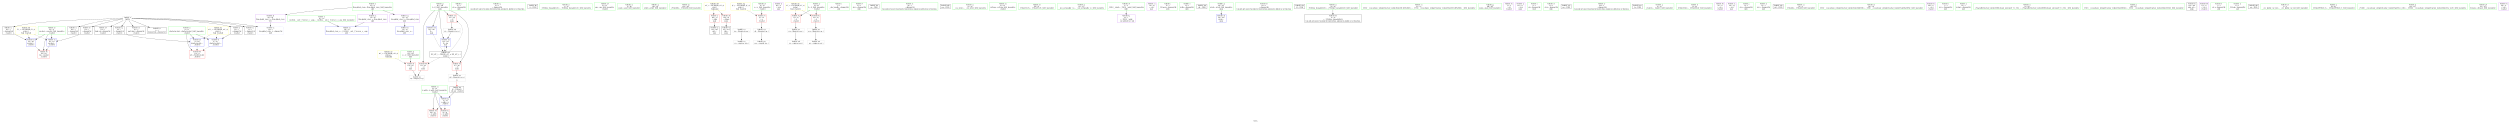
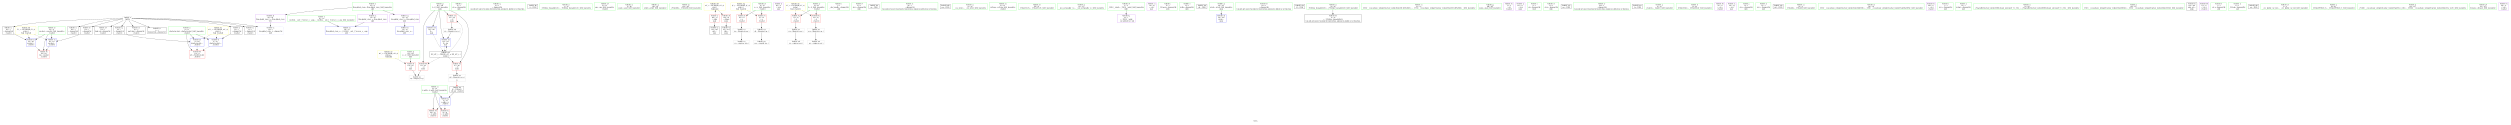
  digraph {
    fontname="Playfair Display"
    label=SVFG
    node [color=green fontname="Playfair Display" shape=record]
    edge [fontname="Playfair Display" style=solid]
    n1 [color=grey label="{NodeID: 0\nNullPtr}"]
    n2 [color=black label="{NodeID: 51\n2\<--3\ndummyVal\<--dummyVal\n}"]
    n3 [color=black label="{NodeID: 52\n113\<--3\n\<--dummyVal\n_Z5solvei\n}"]
    n4 [color=black label="{NodeID: 53\n114\<--3\n\<--dummyVal\n_Z5solvei\n}"]
    n5 [color=black label="{NodeID: 54\n116\<--3\n\<--dummyVal\n_Z5solvei\n}"]
    n6 [color=black label="{NodeID: 55\n120\<--3\n\<--dummyVal\n_Z5solvei\n}"]
    n7 [color=black label="{NodeID: 56\n121\<--3\n\<--dummyVal\n_Z5solvei\n}"]
    n8 [color=black label="{NodeID: 57\n123\<--3\n\<--dummyVal\n_Z5solvei\n}"]
    n9 [color=black label="{NodeID: 58\n152\<--3\nlpad.val\<--dummyVal\n_Z5solvei\n}"]
    n10 [color=black label="{NodeID: 59\n153\<--3\nlpad.val20\<--dummyVal\n_Z5solvei\n}"]
    n11 [color=blue label="{NodeID: 93\n239\<--3\nllvm.global_ctors_2\<--dummyVal\nGlob }" style=dotted]
    n12 [color=blue label="{NodeID: 95\n69\<--114\nexn.slot\<--\n_Z5solvei\n}"]
    n13 [color=blue label="{NodeID: 96\n71\<--116\nehselector.slot\<--\n_Z5solvei\n}"]
    n14 [color=blue label="{NodeID: 97\n69\<--121\nexn.slot\<--\n_Z5solvei\n}"]
    n15 [color=blue label="{NodeID: 98\n71\<--123\nehselector.slot\<--\n_Z5solvei\n}"]
    n16 [color=red label="{NodeID: 85\n150\<--69\nexn\<--exn.slot\n_Z5solvei\n}"]
    n17 [color=red label="{NodeID: 86\n151\<--71\nsel\<--ehselector.slot\n_Z5solvei\n}"]
    n18 [color=red label="{NodeID: 90\n221\<--195\n\<--it\nmain\n}"]
    n19 [color=grey label="{NodeID: 149\n222 = Binary(221, 101, )\n}"]
    n20 [color=blue label="{NodeID: 101\n195\<--222\nit\<--inc\nmain\n}"]
    n21 [color=black label="{NodeID: 160\nMR_18V_3 = PHI(MR_18V_4, MR_18V_2, )\npts\{196 \}\n}"]
    n22 [label="{NodeID: 7\n17\<--1\n.str.4\<--dummyObj\nGlob }"]
    n23 [label="{NodeID: 14\n29\<--1\n\<--dummyObj\nCan only get source location for instruction, argument, global var or function.}"]
    n24 [color=black label="{NodeID: 187\n75 = PHI()\n}"]
    n25 [label="{NodeID: 21\n37\<--38\n_ZNSt8ios_base4InitC1Ev\<--_ZNSt8ios_base4InitC1Ev_field_insensitive\n}"]
    n26 [label="{NodeID: 28\n65\<--66\nans\<--ans_field_insensitive\n_Z5solvei\n}"]
    n27 [label="{NodeID: 35\n85\<--86\nscanf\<--scanf_field_insensitive\n}"]
    n28 [label="{NodeID: 42\n146\<--147\nprintf\<--printf_field_insensitive\n}"]
    n29 [label="{NodeID: 49\n209\<--210\n_ZNSirsERi\<--_ZNSirsERi_field_insensitive\n}"]
    n30 [color=black label="{NodeID: 63\n207\<--204\ncall1\<--\nmain\n}"]
    n31 [color=grey label="{NodeID: 153\n130 = Binary(129, 99, )\n}"]
    n32 [color=grey label="{NodeID: 157\n131 = cmp(130, 106, )\n}"]
    n33 [color=purple label="{NodeID: 70\n199\<--17\n\<--.str.4\nmain\n}"]
    n34 [color=red label="{NodeID: 88\n213\<--195\n\<--it\nmain\n}"]
    n35 [color=red label="{NodeID: 89\n217\<--195\n\<--it\nmain\n}"]
    n36 [color=grey label="{NodeID: 155\n215 = cmp(213, 214, )\n}"]
    n37 [color=grey label="{NodeID: 150\n218 = Binary(217, 101, )\n|{<s0>19}}"]
    n38 [color=black label="{NodeID: 185\n58 = PHI(218, )\n0th arg _Z5solvei }"]
    n39 [color=red label="{NodeID: 77\n198\<--21\n\<--stdin\nmain\n}"]
    n40 [color=black label="{NodeID: 62\n201\<--198\ncall\<--\nmain\n}"]
    n41 [color=yellow label="{NodeID: 167\n10V_1 = ENCHI(MR_10V_0)\npts\{72 \}\nFun[_Z5solvei]}" style=double]
    n42 [color=red label="{NodeID: 84\n133\<--63\n\<--b\n_Z5solvei\n}"]
    n43 [color=grey label="{NodeID: 152\n134 = Binary(133, 99, )\n}"]
    n44 [color=grey label="{NodeID: 158\n135 = cmp(134, 106, )\n}"]
    n45 [label="{NodeID: 1\n7\<--1\n__dso_handle\<--dummyObj\nGlob }"]
    n46 [color=blue label="{NodeID: 91\n237\<--29\nllvm.global_ctors_0\<--\nGlob }"]
    n47 [label="{NodeID: 8\n19\<--1\n.str.5\<--dummyObj\nGlob }"]
    n48 [color=black label="{NodeID: 181\n40 = PHI()\n}"]
    n49 [label="{NodeID: 15\n99\<--1\n\<--dummyObj\nCan only get source location for instruction, argument, global var or function.}"]
    n50 [color=black label="{NodeID: 188\n109 = PHI()\n}"]
    n51 [label="{NodeID: 22\n43\<--44\n__cxa_atexit\<--__cxa_atexit_field_insensitive\n}"]
    n52 [label="{NodeID: 29\n67\<--68\nref.tmp\<--ref.tmp_field_insensitive\n_Z5solvei\n}"]
    n53 [label="{NodeID: 36\n88\<--89\n_ZNSaIcEC1Ev\<--_ZNSaIcEC1Ev_field_insensitive\n}"]
    n54 [label="{NodeID: 43\n172\<--173\n__gxx_personality_v0\<--__gxx_personality_v0_field_insensitive\n}"]
    n55 [label="{NodeID: 50\n30\<--233\n_GLOBAL__sub_I_Nerevar_0_1.cpp\<--_GLOBAL__sub_I_Nerevar_0_1.cpp_field_insensitive\n}"]
    n56 [color=blue label="{NodeID: 92\n238\<--30\nllvm.global_ctors_1\<--_GLOBAL__sub_I_Nerevar_0_1.cpp\nGlob }"]
    n57 [color=purple label="{NodeID: 64\n39\<--4\n\<--_ZStL8__ioinit\n__cxx_global_var_init\n}"]
    n58 [color=grey label="{NodeID: 154\n98 = Binary(97, 99, )\n}"]
    n59 [color=grey label="{NodeID: 159\n100 = cmp(98, 101, )\n}"]
    n60 [color=purple label="{NodeID: 71\n200\<--19\n\<--.str.5\nmain\n}"]
    n61 [color=red label="{NodeID: 78\n204\<--26\n\<--stdout\nmain\n}"]
    n62 [color=yellow label="{NodeID: 168\n12V_1 = ENCHI(MR_12V_0)\npts\{1 \}\nFun[main]}" style=double]
    n63 [label="{NodeID: 2\n8\<--1\n_ZSt4cerr\<--dummyObj\nGlob }"]
    n64 [label="{NodeID: 9\n21\<--1\nstdin\<--dummyObj\nGlob }"]
    n65 [color=black label="{NodeID: 182\n138 = PHI()\n}"]
    n66 [color=blue label="{NodeID: 99\n191\<--106\nretval\<--\nmain\n}"]
    n67 [label="{NodeID: 16\n101\<--1\n\<--dummyObj\nCan only get source location for instruction, argument, global var or function.}"]
    n68 [color=black label="{NodeID: 189\n78 = PHI()\n}"]
    n69 [label="{NodeID: 23\n42\<--48\n_ZNSt8ios_base4InitD1Ev\<--_ZNSt8ios_base4InitD1Ev_field_insensitive\n}"]
    n70 [color=black label="{NodeID: 60\n41\<--42\n\<--_ZNSt8ios_base4InitD1Ev\nCan only get source location for instruction, argument, global var or function.}"]
    n71 [label="{NodeID: 30\n69\<--70\nexn.slot\<--exn.slot_field_insensitive\n_Z5solvei\n}"]
    n72 [label="{NodeID: 37\n92\<--93\n_ZNSt7__cxx1112basic_stringIcSt11char_traitsIcESaIcEEC1EPKcRKS3_\<--_ZNSt7__cxx1112basic_stringIcSt11char_traitsIcESaIcEEC1EPKcRKS3__field_insensitive\n}"]
    n73 [label="{NodeID: 44\n188\<--189\nmain\<--main_field_insensitive\n}"]
    n74 [color=purple label="{NodeID: 65\n83\<--9\n\<--.str\n_Z5solvei\n}"]
    n75 [color=purple label="{NodeID: 72\n205\<--22\n\<--.str.6\nmain\n}"]
    n76 [color=red label="{NodeID: 79\n74\<--59\n\<--tc.addr\n_Z5solvei\n}"]
    n77 [label="{NodeID: 3\n9\<--1\n.str\<--dummyObj\nGlob }"]
    n78 [label="{NodeID: 10\n22\<--1\n.str.6\<--dummyObj\nGlob }"]
    n79 [color=black label="{NodeID: 183\n141 = PHI()\n}"]
    n80 [color=blue label="{NodeID: 100\n195\<--106\nit\<--\nmain\n}"]
    n81 [label="{NodeID: 17\n106\<--1\n\<--dummyObj\nCan only get source location for instruction, argument, global var or function.}"]
    n82 [color=black label="{NodeID: 190\n84 = PHI()\n}"]
    n83 [label="{NodeID: 24\n55\<--56\n_Z5solvei\<--_Z5solvei_field_insensitive\n}"]
    n84 [label="{NodeID: 31\n71\<--72\nehselector.slot\<--ehselector.slot_field_insensitive\n_Z5solvei\n}"]
    n85 [label="{NodeID: 38\n95\<--96\n_ZNSaIcED1Ev\<--_ZNSaIcED1Ev_field_insensitive\n}"]
    n86 [label="{NodeID: 45\n191\<--192\nretval\<--retval_field_insensitive\nmain\n}"]
    n87 [color=purple label="{NodeID: 66\n90\<--11\n\<--.str.1\n_Z5solvei\n}"]
    n88 [color=grey label="{NodeID: 156\n105 = cmp(104, 106, )\n}"]
    n89 [color=purple label="{NodeID: 73\n206\<--24\n\<--.str.7\nmain\n}"]
    n90 [color=red label="{NodeID: 80\n140\<--59\n\<--tc.addr\n_Z5solvei\n}"]
    n91 [color=yellow label="{NodeID: 170\n16V_1 = ENCHI(MR_16V_0)\npts\{194 \}\nFun[main]}" style=double]
    n92 [color=red label="{NodeID: 87\n214\<--193\n\<--tc\nmain\n}"]
    n93 [label="{NodeID: 4\n11\<--1\n.str.1\<--dummyObj\nGlob }"]
    n94 [color=blue label="{NodeID: 94\n59\<--58\ntc.addr\<--tc\n_Z5solvei\n}"]
    n95 [label="{NodeID: 11\n24\<--1\n.str.7\<--dummyObj\nGlob }"]
    n96 [color=black label="{NodeID: 184\n208 = PHI()\n}"]
    n97 [label="{NodeID: 18\n4\<--6\n_ZStL8__ioinit\<--_ZStL8__ioinit_field_insensitive\nGlob }"]
    n98 [label="{NodeID: 25\n59\<--60\ntc.addr\<--tc.addr_field_insensitive\n_Z5solvei\n}"]
    n99 [label="{NodeID: 32\n76\<--77\n_ZNSolsEi\<--_ZNSolsEi_field_insensitive\n}"]
    n100 [label="{NodeID: 39\n110\<--111\n_ZNSt7__cxx1112basic_stringIcSt11char_traitsIcESaIcEEaSEPKc\<--_ZNSt7__cxx1112basic_stringIcSt11char_traitsIcESaIcEEaSEPKc_field_insensitive\n}"]
    n101 [label="{NodeID: 46\n193\<--194\ntc\<--tc_field_insensitive\nmain\n}"]
    n102 [color=purple label="{NodeID: 67\n108\<--13\n\<--.str.2\n_Z5solvei\n}"]
    n103 [color=purple label="{NodeID: 74\n237\<--28\nllvm.global_ctors_0\<--llvm.global_ctors\nGlob }"]
    n104 [color=yellow label="{NodeID: 164\n4V_1 = ENCHI(MR_4V_0)\npts\{62 \}\nFun[_Z5solvei]}" style=double]
    n105 [color=red label="{NodeID: 81\n97\<--61\n\<--w\n_Z5solvei\n}"]
+   n106 [color=red label="{NodeID: 82\n129\<--61\n\<--w\n_Z5solvei\n}"]
    n107 [label="{NodeID: 5\n13\<--1\n.str.2\<--dummyObj\nGlob }"]
    n108 [label="{NodeID: 12\n26\<--1\nstdout\<--dummyObj\nGlob }"]
    n109 [label="{NodeID: 19\n28\<--32\nllvm.global_ctors\<--llvm.global_ctors_field_insensitive\nGlob }"]
    n110 [color=purple label="{NodeID: 75\n238\<--28\nllvm.global_ctors_1\<--llvm.global_ctors\nGlob }"]
    n111 [color=purple label="{NodeID: 76\n239\<--28\nllvm.global_ctors_2\<--llvm.global_ctors\nZSt }"]
    n112 [label="{NodeID: 26\n61\<--62\nw\<--w_field_insensitive\n_Z5solvei\n}"]
    n113 [label="{NodeID: 33\n79\<--80\n_ZSt4endlIcSt11char_traitsIcEERSt13basic_ostreamIT_T0_ES6_\<--_ZSt4endlIcSt11char_traitsIcEERSt13basic_ostreamIT_T0_ES6__field_insensitive\n}"]
    n114 [label="{NodeID: 40\n126\<--127\n_ZNSt7__cxx1112basic_stringIcSt11char_traitsIcESaIcEED1Ev\<--_ZNSt7__cxx1112basic_stringIcSt11char_traitsIcESaIcEED1Ev_field_insensitive\n}"]
    n115 [label="{NodeID: 47\n195\<--196\nit\<--it_field_insensitive\nmain\n}"]
    n116 [color=black label="{NodeID: 61\n190\<--106\nmain_ret\<--\nmain\n}"]
    n117 [color=grey label="{NodeID: 151\n104 = Binary(103, 99, )\n}"]
    n118 [color=purple label="{NodeID: 68\n137\<--13\n\<--.str.2\n_Z5solvei\n}"]
    n119 [color=yellow label="{NodeID: 165\n6V_1 = ENCHI(MR_6V_0)\npts\{64 \}\nFun[_Z5solvei]}" style=double]
    n120 [color=red label="{NodeID: 83\n103\<--63\n\<--b\n_Z5solvei\n}"]
    n121 [label="{NodeID: 6\n15\<--1\n.str.3\<--dummyObj\nGlob }"]
    n122 [label="{NodeID: 13\n27\<--1\n_ZSt3cin\<--dummyObj\nGlob }"]
    n123 [color=black label="{NodeID: 186\n145 = PHI()\n}"]
    n124 [label="{NodeID: 20\n33\<--34\n__cxx_global_var_init\<--__cxx_global_var_init_field_insensitive\n}"]
    n125 [label="{NodeID: 27\n63\<--64\nb\<--b_field_insensitive\n_Z5solvei\n}"]
    n126 [label="{NodeID: 34\n81\<--82\n_ZNSolsEPFRSoS_E\<--_ZNSolsEPFRSoS_E_field_insensitive\n}"]
    n127 [label="{NodeID: 41\n142\<--143\n_ZNKSt7__cxx1112basic_stringIcSt11char_traitsIcESaIcEE5c_strEv\<--_ZNKSt7__cxx1112basic_stringIcSt11char_traitsIcESaIcEE5c_strEv_field_insensitive\n}"]
    n128 [label="{NodeID: 48\n202\<--203\nfreopen\<--freopen_field_insensitive\n}"]
    n129 [color=purple label="{NodeID: 69\n144\<--15\n\<--.str.3\n_Z5solvei\n}"]
    n130 [color=yellow label="{NodeID: 166\n8V_1 = ENCHI(MR_8V_0)\npts\{70 \}\nFun[_Z5solvei]}" style=double]
    n1 -> n2
    n1 -> n3
    n1 -> n4
    n1 -> n5
    n1 -> n6
    n1 -> n7
    n1 -> n8
    n1 -> n9
    n1 -> n10
    n1 -> n11
    n4 -> n12
    n5 -> n13
    n7 -> n14
    n8 -> n15
    n12 -> n16 [style=dashed]
    n13 -> n17 [style=dashed]
    n14 -> n16 [style=dashed]
    n15 -> n17 [style=dashed]
    n18 -> n19
    n19 -> n20
    n20 -> n21 [style=dashed]
    n21 -> n18 [style=dashed]
    n21 -> n20 [style=dashed]
    n21 -> n34 [style=dashed]
    n21 -> n35 [style=dashed]
    n31 -> n32
    n34 -> n36
    n35 -> n37
    n37 -> n38 [color=red tailport=s0]
    n38 -> n94
    n39 -> n40
    n41 -> n13 [style=dashed]
    n41 -> n15 [style=dashed]
    n42 -> n43
    n43 -> n44
    n55 -> n56
    n58 -> n59
    n61 -> n30
-   n62 -> n39 [style=dashed]
+   n39 -> n62 [style=dashed]
    n62 -> n61 [style=dashed]
    n69 -> n70
    n71 -> n12
    n71 -> n14
    n71 -> n16
    n80 -> n21 [style=dashed]
    n84 -> n13
    n84 -> n15
    n84 -> n17
    n86 -> n66
    n91 -> n92 [style=dashed]
    n92 -> n36
    n94 -> n76 [style=dashed]
    n94 -> n90 [style=dashed]
    n97 -> n57
    n98 -> n76
    n98 -> n90
    n98 -> n94
    n101 -> n92
    n103 -> n46
    n104 -> n105 [style=dashed]
+   n104 -> n106 [style=dashed]
    n105 -> n58
+   n106 -> n31
    n109 -> n103
    n109 -> n110
    n109 -> n111
    n110 -> n56
    n111 -> n11
    n112 -> n105
+   n112 -> n106
    n115 -> n18
    n115 -> n20
    n115 -> n34
    n115 -> n35
    n115 -> n80
    n117 -> n88
    n119 -> n42 [style=dashed]
    n119 -> n120 [style=dashed]
    n120 -> n117
    n125 -> n42
    n125 -> n120
    n130 -> n12 [style=dashed]
    n130 -> n14 [style=dashed]
  }
